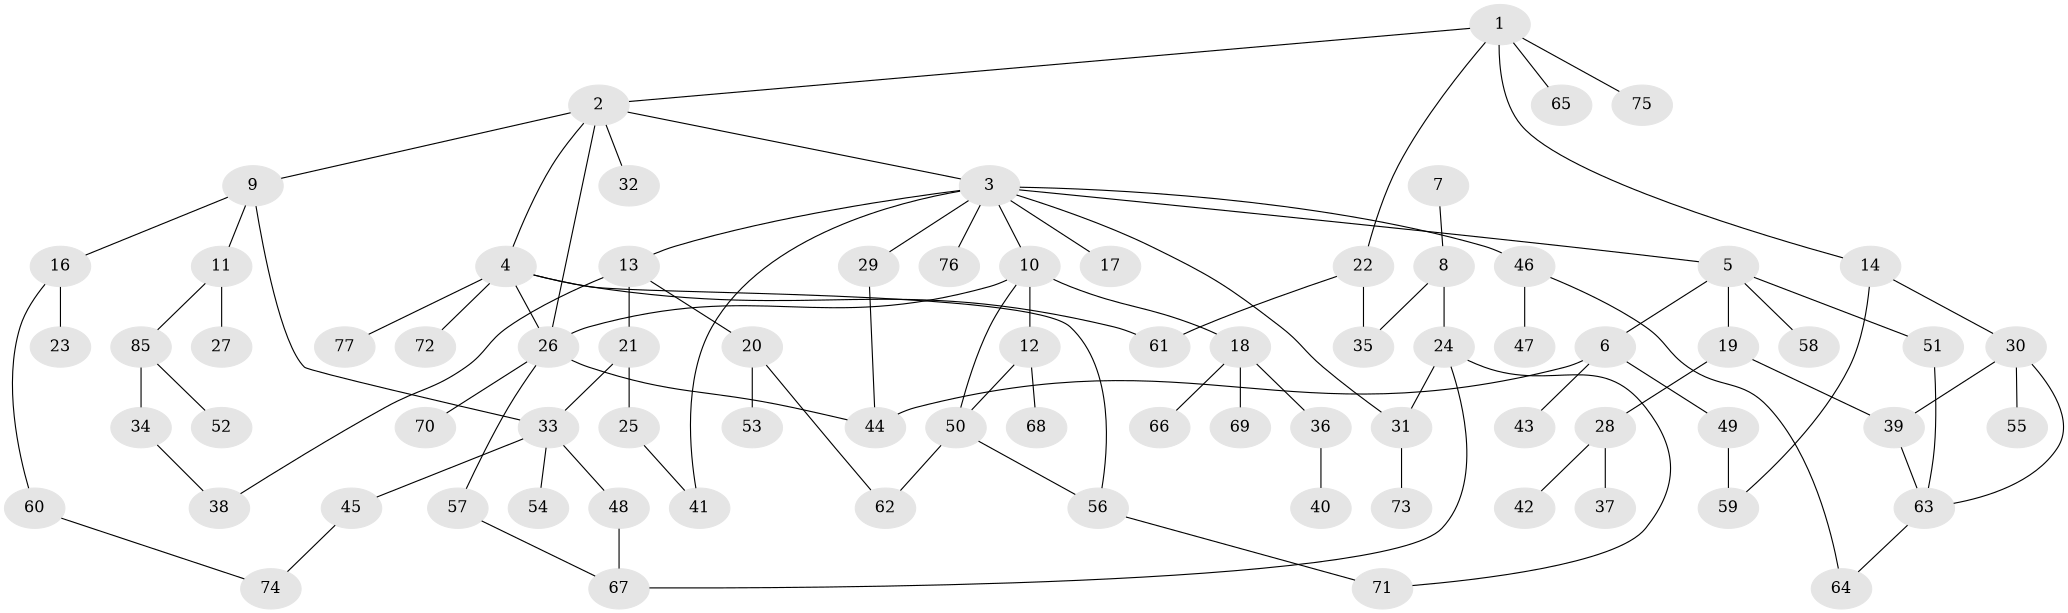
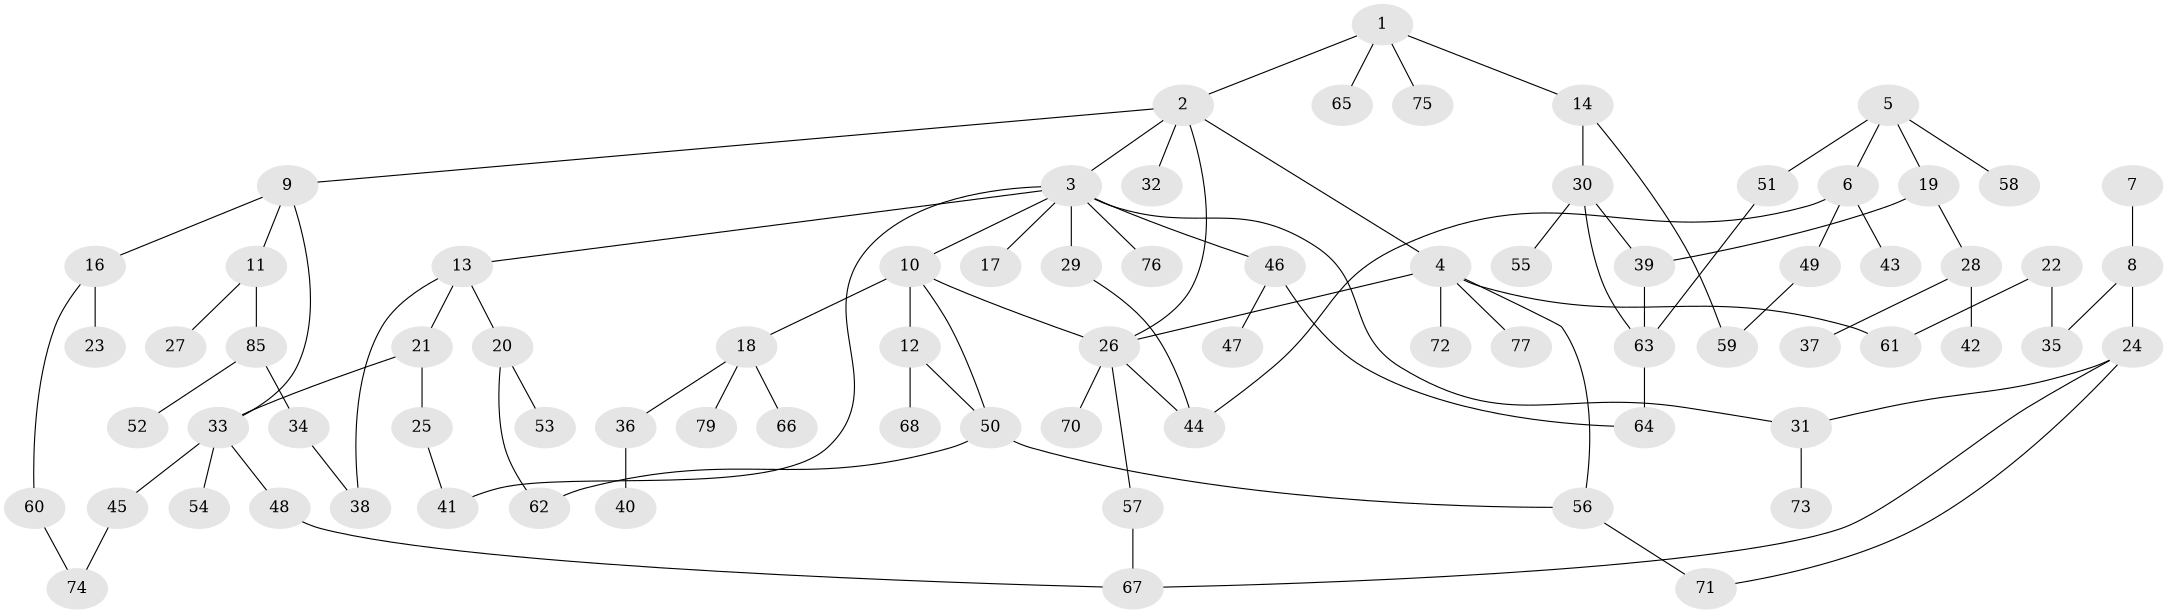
  graph {
    node [color=gray90 style=filled]
    1
    2
    14
    22
    65
    75
    3
    4
    9
    26
    32
    30
    59
    61
    35
    5
    10
    13
    17
    29
    31
    41
    46
    76
    56
    72
    77
    11
    16
    33
    44
    57
    70
    6
    19
    51
    58
    7
    8
    12
    18
    50
    20
    21
    38
    73
    64
    47
    71
    43
    49
    28
    39
    63
    24
    67
    n57 [label=85]
    27
    23
    60
    45
    48
    54
    68
    66
    36
-   69
+   69 [label=79]
    62
    34
    52
    53
    25
    55
    74
    40
    37
    42
    1 -- 2
    1 -- 14
-   1 -- 22
    1 -- 65
    1 -- 75
    2 -- 3
    2 -- 4
    2 -- 9
    2 -- 26
    2 -- 32
    14 -- 30
    14 -- 59
    22 -- 61
    22 -- 35
-   3 -- 5
    3 -- 10
    3 -- 13
    3 -- 17
    3 -- 29
    3 -- 31
    3 -- 41
    3 -- 46
    3 -- 76
    4 -- 26
    4 -- 61
    4 -- 56
    4 -- 72
    4 -- 77
    9 -- 11
    9 -- 16
    9 -- 33
    26 -- 44
    26 -- 57
    26 -- 70
    30 -- 39
    30 -- 63
    30 -- 55
    5 -- 6
    5 -- 19
    5 -- 51
    5 -- 58
    10 -- 26
    10 -- 12
    10 -- 18
    10 -- 50
    13 -- 20
    13 -- 21
    13 -- 38
    29 -- 44
    31 -- 73
    46 -- 64
    46 -- 47
    56 -- 71
    11 -- n57
    11 -- 27
    16 -- 23
    16 -- 60
    33 -- 45
    33 -- 48
    33 -- 54
    57 -- 67
    6 -- 44
    6 -- 43
    6 -- 49
    19 -- 28
    19 -- 39
    51 -- 63
    7 -- 8
    8 -- 35
    8 -- 24
    12 -- 50
    12 -- 68
    18 -- 66
    18 -- 36
    18 -- 69
    50 -- 56
    50 -- 62
    20 -- 62
    20 -- 53
    21 -- 33
    21 -- 25
    49 -- 59
    28 -- 37
    28 -- 42
    39 -- 63
    63 -- 64
    24 -- 31
    24 -- 71
    24 -- 67
    n57 -- 34
    n57 -- 52
    60 -- 74
    45 -- 74
    48 -- 67
    36 -- 40
    34 -- 38
    25 -- 41
  }
